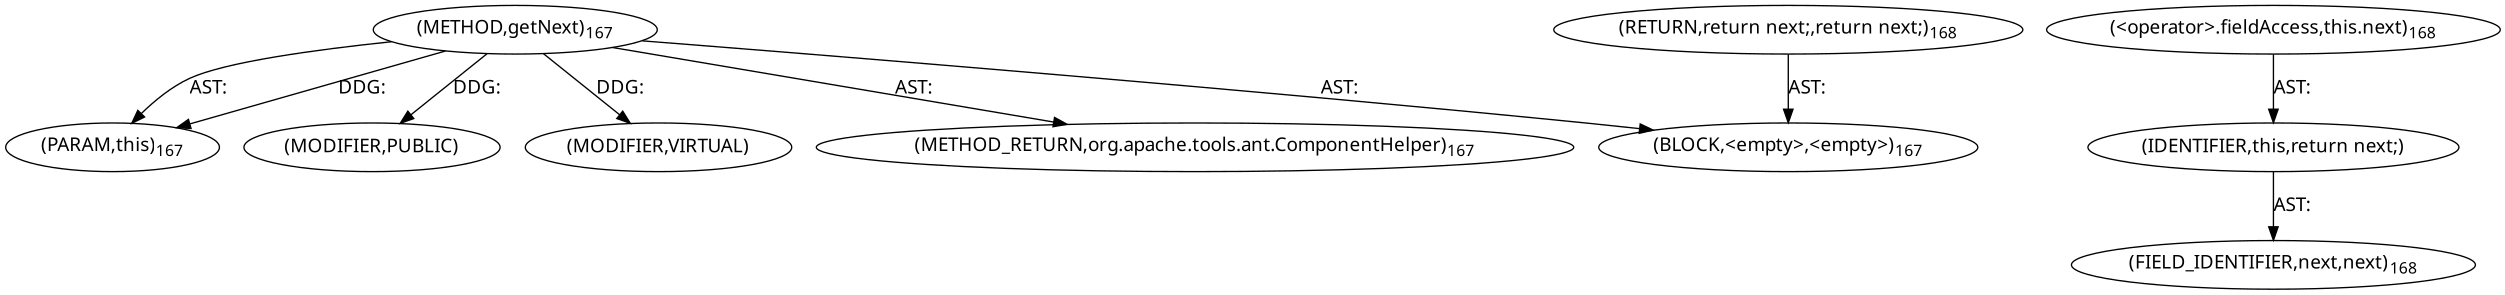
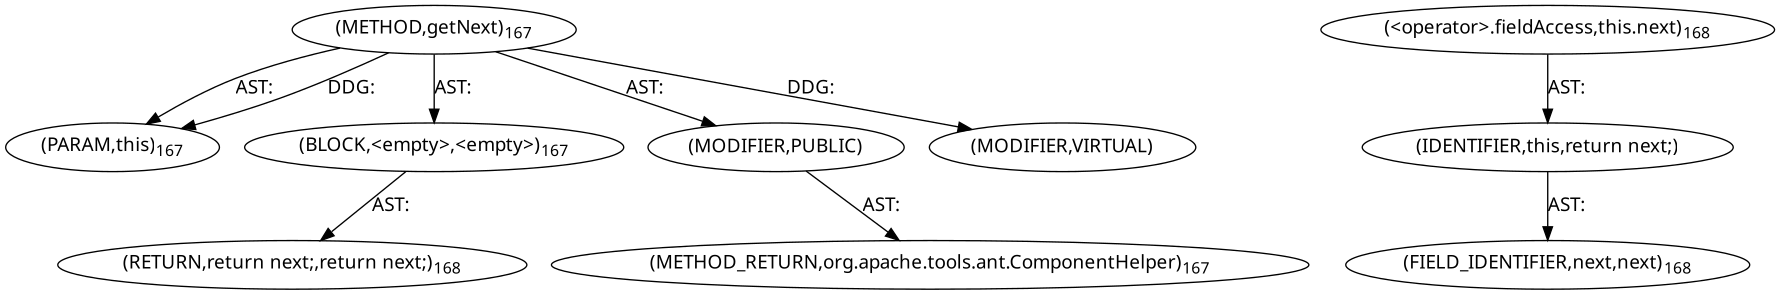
  digraph {
    fontname="Noto Sans"
    node [fontname="Noto Sans"]
    edge [fontname="Noto Sans"]
    n1 [label=<(METHOD,getNext)<SUB>167</SUB>>]
    n2 [label=<(PARAM,this)<SUB>167</SUB>>]
    n3 [label=<(BLOCK,&lt;empty&gt;,&lt;empty&gt;)<SUB>167</SUB>>]
    n4 [label=<(MODIFIER,PUBLIC)>]
    n5 [label=<(MODIFIER,VIRTUAL)>]
    n6 [label=<(METHOD_RETURN,org.apache.tools.ant.ComponentHelper)<SUB>167</SUB>>]
    n7 [label=<(RETURN,return next;,return next;)<SUB>168</SUB>>]
    n8 [label=<(&lt;operator&gt;.fieldAccess,this.next)<SUB>168</SUB>>]
    n9 [label=<(IDENTIFIER,this,return next;)>]
    n10 [label=<(FIELD_IDENTIFIER,next,next)<SUB>168</SUB>>]
    n1 -> n2 [label="AST: "]
    n1 -> n2 [label="DDG: "]
    n1 -> n3 [label="AST: "]
-   n1 -> n4 [label="DDG: "]
+   n1 -> n4 [label="AST: "]
    n1 -> n5 [label="DDG: "]
-   n1 -> n6 [label="AST: "]
-   n7 -> n3 [label="AST: "]
+   n4 -> n6 [label="AST: "]
+   n3 -> n7 [label="AST: "]
    n8 -> n9 [label="AST: "]
    n9 -> n10 [label="AST: "]
  }
